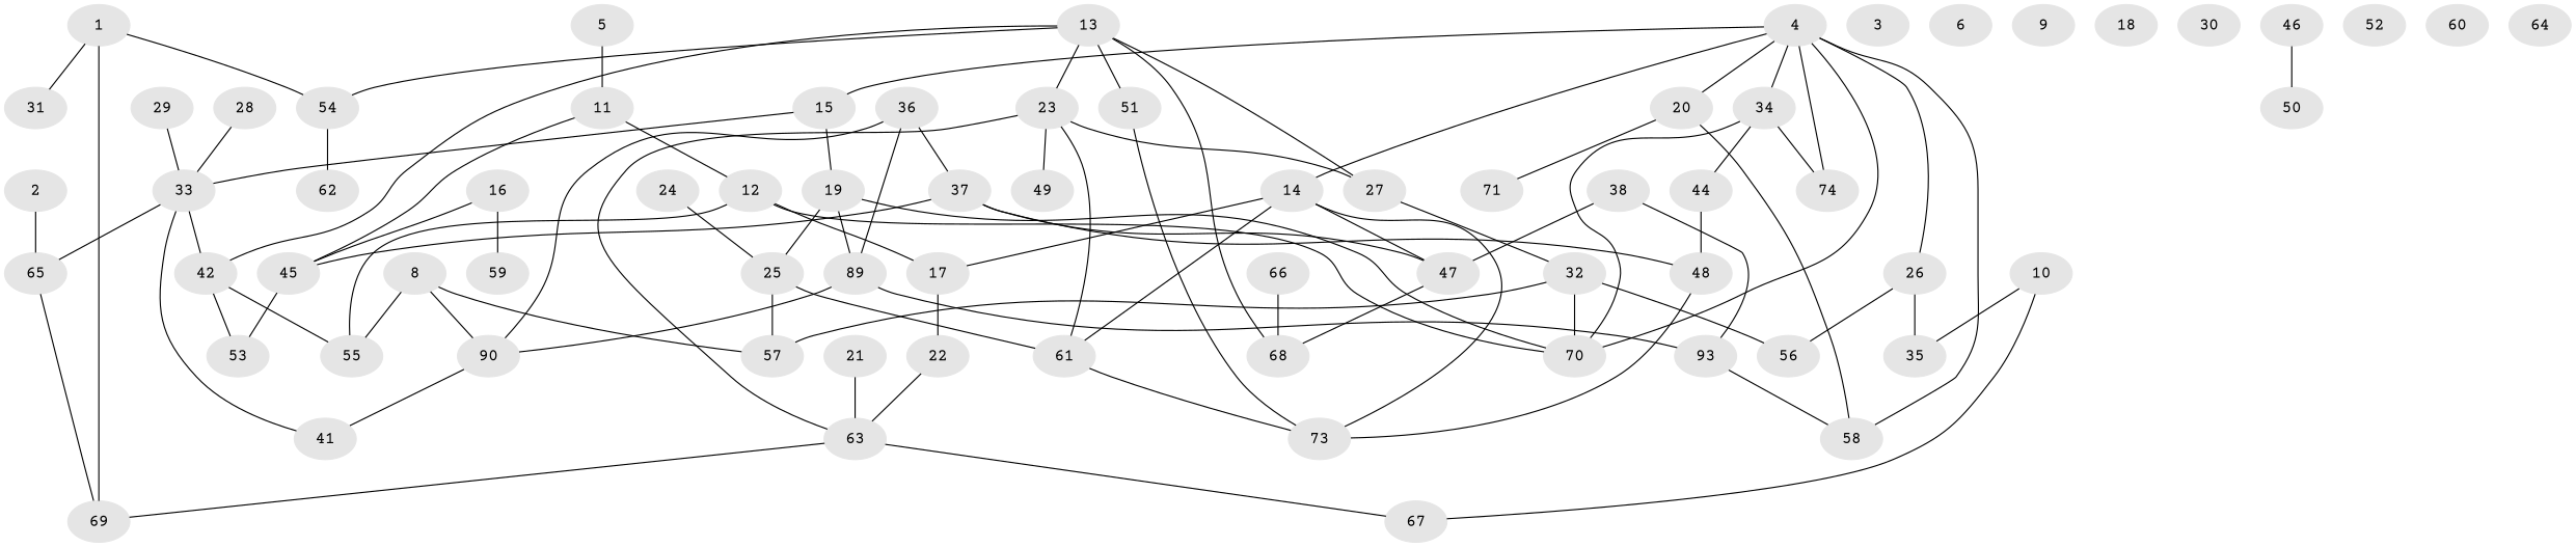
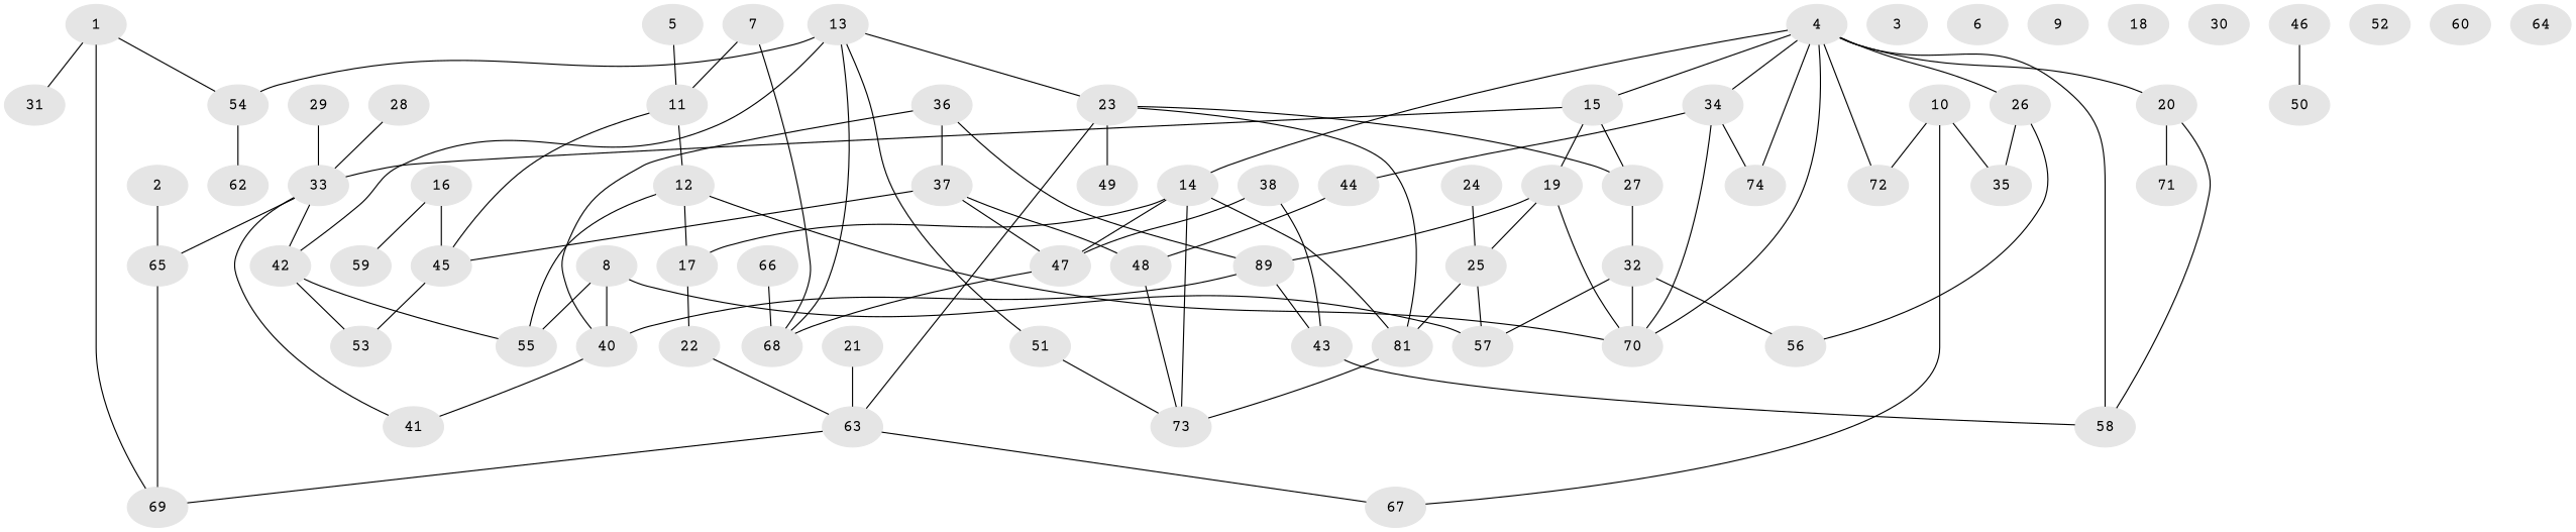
  graph {
    fontname="Courier Prime"
    node [color=gray90 fontname="Courier Prime" style=filled]
    edge [fontname="Courier Prime"]
    1
    31
    54
    69
    62
    2
    65
    3
    4
    14
    15
    20
    26
    34
    58
    70
+   72
    74
    17
    47
-   61
+   61 [label=81]
    73
    19
    33
    71
    35
    56
    44
    5
    11
    12
    45
    6
+   7
    68
    8
-   40 [label=90]
+   40
    55
    57
    22
    41
    9
    10
    67
    21
    63
    53
    13
    23
    27
    42
    51
    49
    32
    25
    n56 [label=89]
    16
    59
    18
-   43 [label=93]
+   43
    24
    28
    29
    30
    48
    36
    37
    38
    46
    50
    52
    60
    64
    66
    1 -- 31
    1 -- 54
    1 -- 69
    54 -- 62
    2 -- 65
    65 -- 69
    4 -- 14
    4 -- 15
    4 -- 20
    4 -- 26
    4 -- 34
    4 -- 58
    4 -- 70
+   4 -- 72
    4 -- 74
    14 -- 17
    14 -- 47
    14 -- 61
    14 -- 73
    15 -- 19
    15 -- 33
    20 -- 58
    20 -- 71
    26 -- 35
    26 -- 56
    34 -- 70
    34 -- 74
    34 -- 44
    17 -- 22
    47 -- 68
    61 -- 73
    19 -- 70
    19 -- 25
    19 -- n56
    33 -- 65
    33 -- 41
    33 -- 42
    44 -- 48
    5 -- 11
    11 -- 12
    11 -- 45
    12 -- 70
    12 -- 17
    12 -- 55
    45 -- 53
+   7 -- 11
+   7 -- 68
    8 -- 40
    8 -- 55
    8 -- 57
    40 -- 41
    22 -- 63
+   10 -- 72
    10 -- 35
    10 -- 67
    21 -- 63
    63 -- 69
    63 -- 67
    13 -- 54
    13 -- 68
    13 -- 23
-   13 -- 27
+   15 -- 27
    13 -- 42
    13 -- 51
    23 -- 61
    23 -- 63
    23 -- 27
    23 -- 49
    27 -- 32
    42 -- 55
    42 -- 53
    51 -- 73
    32 -- 70
    32 -- 56
    32 -- 57
    25 -- 61
    25 -- 57
    n56 -- 40
    n56 -- 43
    16 -- 45
    16 -- 59
    43 -- 58
    24 -- 25
    28 -- 33
    29 -- 33
    48 -- 73
    36 -- 40
    36 -- n56
    36 -- 37
    37 -- 47
    37 -- 45
    37 -- 48
    38 -- 47
    38 -- 43
    46 -- 50
    66 -- 68
  }
